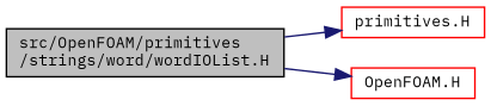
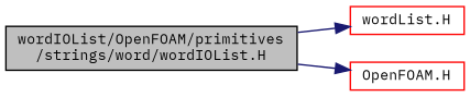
  digraph {
    fontname="IBM Plex Mono"
    rankdir=LR
    node [color=red fontname="IBM Plex Mono" fontsize=10 shape=record]
    edge [color=midnightblue fontname="IBM Plex Mono" fontsize=10 labelfontname=FreeSans labelfontsize=10 style=solid]
-   n1 [color=black fillcolor=grey75 fontcolor=black height=0.2 label="src/OpenFOAM/primitives\l/strings/word/wordIOList.H" style=filled width=0.4]
-   n2 [height=0.2 label="primitives.H" width=0.4]
+   n1 [color=black fillcolor=grey75 fontcolor=black height=0.2 label="wordIOList/OpenFOAM/primitives\l/strings/word/wordIOList.H" style=filled width=0.4]
+   n2 [height=0.2 label="wordList.H" width=0.4]
    n3 [height=0.2 label="OpenFOAM.H" width=0.4]
    n1 -> n2
    n1 -> n3
  }
